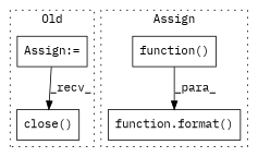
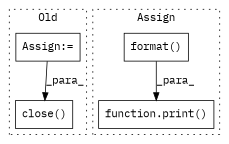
  digraph {
    fontname="IBM Plex Mono"
    node [a=75 fontname="IBM Plex Mono" shape=box]
    edge [fontname="IBM Plex Mono"]
    n1 [l=12 label="close()" s=1058]
    n2 [a=68 l=3 label="Assign:=" s=970]
-   n3 [l="6,1" label="function.format()" s="458,498"]
-   n4 [l="26,1" label="function()" s="464,497"]
+   n3 [l="6,1" label="function.print()" s="458,498"]
+   n4 [l="26,1" label="format()" s="464,497"]
    subgraph cluster_1 {
      label=Old
      style=dotted
      n1
      n2
    }
    subgraph cluster_2 {
      label=Assign
      style=dotted
      n3
      n4
    }
-   n2 -> n1 [label=_recv_]
+   n2 -> n1 [label=_para_]
    n4 -> n3 [label=_para_]
  }
